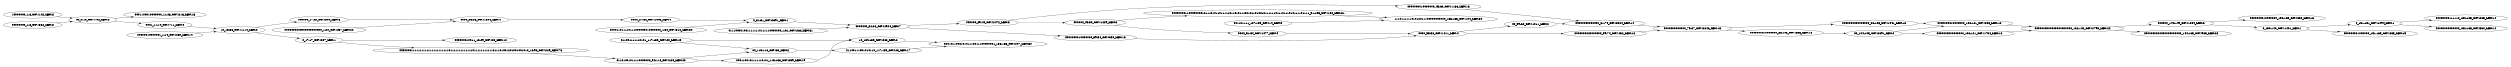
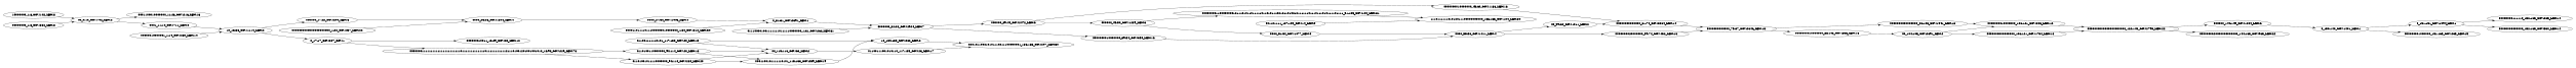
  digraph {
    fontname="DejaVu Serif"
    rankdir=LR
    node [fontname="DejaVu Serif"]
    edge [fontname="DejaVu Serif"]
    "001101111_127-135_COV:14_LEN:9"
    "111011111101012011100000000000_136-165_COV:104_LEN:30"
    "000000_39-44_COV:2472_LEN:6"
    "0000000010000000_45-60_COV:1186_LEN:16"
    "000000_45-50_COV:1229_LEN:6"
    n6 [label="00000000000000_61-74_COV:2364_LEN:14"]
    "000000001100000000121110101101111101101011102121101021211111101110111010111101111_51-135_COV:100_LEN:81"
    "0000_51-54_COV:1077_LEN:4"
    "0000000000000_75-87_COV:2646_LEN:13"
    "0000_55-58_COV:1411_LEN:4"
    "000000_17-22_COV:899_LEN:6"
    "0000_23-26_COV:1504_LEN:4"
    "0000_27-30_COV:1905_LEN:4"
    "0_31-31_COV:2391_LEN:1"
    "0000000_32-38_COV:2924_LEN:7"
    "0000000010000000_39-54_COV:354_LEN:16"
-   "0_17-17_COV:287_LEN:1"
+   "0_17-17_COV:287_LEN:1" [label="0_17-17_COV:287_COV:1"]
    "000000010011_18-29_COV:23_LEN:12"
    "0000000111111111111111111111101111111111111011111111111211101001201001001010_18-93_COV:229_LEN:76"
    "01101001011110000000_94-114_COV:284_LEN:20"
+   "0110100110000000_94-114_COV:20_LEN:16"
    "00_115-116_COV:63_LEN:2"
    "0001100101111110101_115-133_COV:259_LEN:19"
    "01100111001010110_117-135_COV:23_LEN:17"
    "020101100210101110211100000001_136-165_COV:297_LEN:30"
    "0_151-151_COV:1094_LEN:1"
    "00000000111110_152-165_COV:265_LEN:14"
    "00000000000000_152-165_COV:530_LEN:14"
    "0000000000000000_88-103_COV:1941_LEN:16"
    "0000000010000000_106-121_COV:883_LEN:16"
    "00_104-105_COV:2691_LEN:2"
    "0000000000000000_106-121_COV:1754_LEN:16"
    "0000000000000000000000_122-143_COV:2795_LEN:22"
    "000000_144-149_COV:1884_LEN:6"
    "0000000020000000000000_144-165_COV:965_LEN:22"
-   "0000000010000000_150-165_COV:352_LEN:16"
    n37 [label="0_150-140_COV:1401_LEN:1"]
    "000000001000000_151-165_COV:235_LEN:15"
    "011001111110101_117-133_COV:20_LEN:15"
    "10_134-135_COV:262_LEN:2"
    "00_59-60_COV:1011_LEN:2"
    "0000000010000000_88-103_COV:836_LEN:16"
    "00_9-10_COV:792_LEN:2"
    "0001100010000000_11-26_COV:216_LEN:16"
    "0001_11-14_COV:711_LEN:4"
    n46 [label="10_15-56_COV:1114_LEN:2"]
    "000011011110111000000010000000_1-30_COV:312_LEN:30"
    "10000000_1-8_COV:142_LEN:8"
    "0000000020000000_59-74_COV:432_LEN:16"
    "00000000_1-8_COV:582_LEN:8"
    "0111000010011111110111110000000_1-31_COV:262_LEN:31"
    "00000010000001_1-14_COV:250_LEN:14"
    "0000000000000000000000_1-22_COV:257_LEN:22"
    "001101111_127-135_COV:14_LEN:9" -> "111011111101012011100000000000_136-165_COV:104_LEN:30"
    "000000_39-44_COV:2472_LEN:6" -> "0000000010000000_45-60_COV:1186_LEN:16"
    "000000_39-44_COV:2472_LEN:6" -> "000000_45-50_COV:1229_LEN:6"
    "0000000010000000_45-60_COV:1186_LEN:16" -> n6
    "000000_45-50_COV:1229_LEN:6" -> "000000001100000000121110101101111101101011102121101021211111101110111010111101111_51-135_COV:100_LEN:81"
    "000000_45-50_COV:1229_LEN:6" -> "0000_51-54_COV:1077_LEN:4"
    n6 -> "0000000000000_75-87_COV:2646_LEN:13"
    "000000001100000000121110101101111101101011102121101021211111101110111010111101111_51-135_COV:100_LEN:81" -> "111011111101012011100000000000_136-165_COV:104_LEN:30"
    "0000_51-54_COV:1077_LEN:4" -> "0000_55-58_COV:1411_LEN:4"
    "0000000000000_75-87_COV:2646_LEN:13" -> "0000000000000000_88-103_COV:1941_LEN:16"
    "0000000000000_75-87_COV:2646_LEN:13" -> "0000000010000000_88-103_COV:836_LEN:16"
    "0000_55-58_COV:1411_LEN:4" -> "00_59-60_COV:1011_LEN:2"
    "0000_55-58_COV:1411_LEN:4" -> "0000000020000000_59-74_COV:432_LEN:16"
    "000000_17-22_COV:899_LEN:6" -> "0000_23-26_COV:1504_LEN:4"
    "0000_23-26_COV:1504_LEN:4" -> "0000_27-30_COV:1905_LEN:4"
    "0000_27-30_COV:1905_LEN:4" -> "0_31-31_COV:2391_LEN:1"
    "0_31-31_COV:2391_LEN:1" -> "0000000_32-38_COV:2924_LEN:7"
    "0000000_32-38_COV:2924_LEN:7" -> "000000_39-44_COV:2472_LEN:6"
    "0000000_32-38_COV:2924_LEN:7" -> "0000000010000000_39-54_COV:354_LEN:16"
    "0000000010000000_39-54_COV:354_LEN:16" -> "0000_55-58_COV:1411_LEN:4"
    "0_17-17_COV:287_LEN:1" -> "000000010011_18-29_COV:23_LEN:12"
    "0_17-17_COV:287_LEN:1" -> "0000000111111111111111111111101111111111111011111111111211101001201001001010_18-93_COV:229_LEN:76"
    "0000000111111111111111111111101111111111111011111111111211101001201001001010_18-93_COV:229_LEN:76" -> "01101001011110000000_94-114_COV:284_LEN:20"
+   "0000000111111111111111111111101111111111111011111111111211101001201001001010_18-93_COV:229_LEN:76" -> "0110100110000000_94-114_COV:20_LEN:16"
    "01101001011110000000_94-114_COV:284_LEN:20" -> "00_115-116_COV:63_LEN:2"
    "01101001011110000000_94-114_COV:284_LEN:20" -> "0001100101111110101_115-133_COV:259_LEN:19"
+   "0110100110000000_94-114_COV:20_LEN:16" -> "00_115-116_COV:63_LEN:2"
+   "0110100110000000_94-114_COV:20_LEN:16" -> "0001100101111110101_115-133_COV:259_LEN:19"
    "00_115-116_COV:63_LEN:2" -> "01100111001010110_117-135_COV:23_LEN:17"
    "0001100101111110101_115-133_COV:259_LEN:19" -> "10_134-135_COV:262_LEN:2"
    "01100111001010110_117-135_COV:23_LEN:17" -> "020101100210101110211100000001_136-165_COV:297_LEN:30"
    "0_151-151_COV:1094_LEN:1" -> "00000000111110_152-165_COV:265_LEN:14"
    "0_151-151_COV:1094_LEN:1" -> "00000000000000_152-165_COV:530_LEN:14"
    "0000000000000000_88-103_COV:1941_LEN:16" -> "0000000010000000_106-121_COV:883_LEN:16"
    "0000000010000000_106-121_COV:883_LEN:16" -> "0000000000000000000000_122-143_COV:2795_LEN:22"
    "00_104-105_COV:2691_LEN:2" -> "0000000010000000_106-121_COV:883_LEN:16"
    "00_104-105_COV:2691_LEN:2" -> "0000000000000000_106-121_COV:1754_LEN:16"
    "0000000000000000_106-121_COV:1754_LEN:16" -> "0000000000000000000000_122-143_COV:2795_LEN:22"
    "0000000000000000000000_122-143_COV:2795_LEN:22" -> "000000_144-149_COV:1884_LEN:6"
    "0000000000000000000000_122-143_COV:2795_LEN:22" -> "0000000020000000000000_144-165_COV:965_LEN:22"
-   "000000_144-149_COV:1884_LEN:6" -> "0000000010000000_150-165_COV:352_LEN:16"
    "000000_144-149_COV:1884_LEN:6" -> n37
    n37 -> "0_151-151_COV:1094_LEN:1"
    n37 -> "000000001000000_151-165_COV:235_LEN:15"
    "011001111110101_117-133_COV:20_LEN:15" -> "00_115-116_COV:63_LEN:2"
    "011001111110101_117-133_COV:20_LEN:15" -> "10_134-135_COV:262_LEN:2"
    "10_134-135_COV:262_LEN:2" -> "020101100210101110211100000001_136-165_COV:297_LEN:30"
    "00_59-60_COV:1011_LEN:2" -> n6
    "0000000010000000_88-103_COV:836_LEN:16" -> "00_104-105_COV:2691_LEN:2"
    "00_9-10_COV:792_LEN:2" -> "0001100010000000_11-26_COV:216_LEN:16"
    "00_9-10_COV:792_LEN:2" -> "0001_11-14_COV:711_LEN:4"
    "0001_11-14_COV:711_LEN:4" -> n46
    n46 -> "000000_17-22_COV:899_LEN:6"
    n46 -> "0_17-17_COV:287_LEN:1"
    "000011011110111000000010000000_1-30_COV:312_LEN:30" -> "0_31-31_COV:2391_LEN:1"
    "10000000_1-8_COV:142_LEN:8" -> "00_9-10_COV:792_LEN:2"
    "0000000020000000_59-74_COV:432_LEN:16" -> "0000000000000_75-87_COV:2646_LEN:13"
    "00000000_1-8_COV:582_LEN:8" -> "00_9-10_COV:792_LEN:2"
    "0111000010011111110111110000000_1-31_COV:262_LEN:31" -> "0000000_32-38_COV:2924_LEN:7"
    "00000010000001_1-14_COV:250_LEN:14" -> n46
    "0000000000000000000000_1-22_COV:257_LEN:22" -> "0000_23-26_COV:1504_LEN:4"
  }
